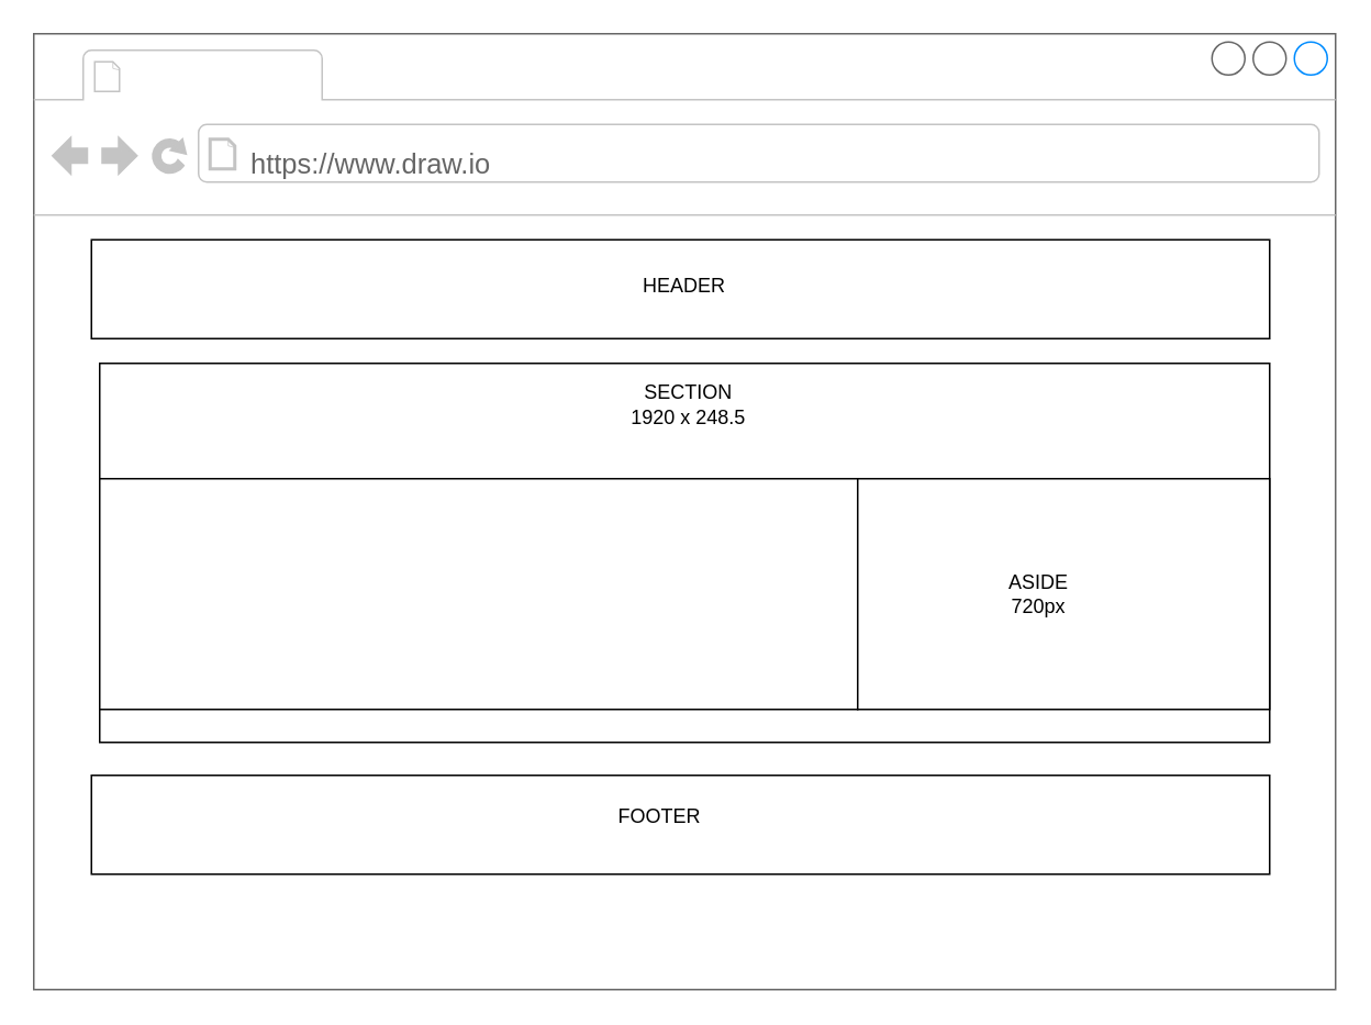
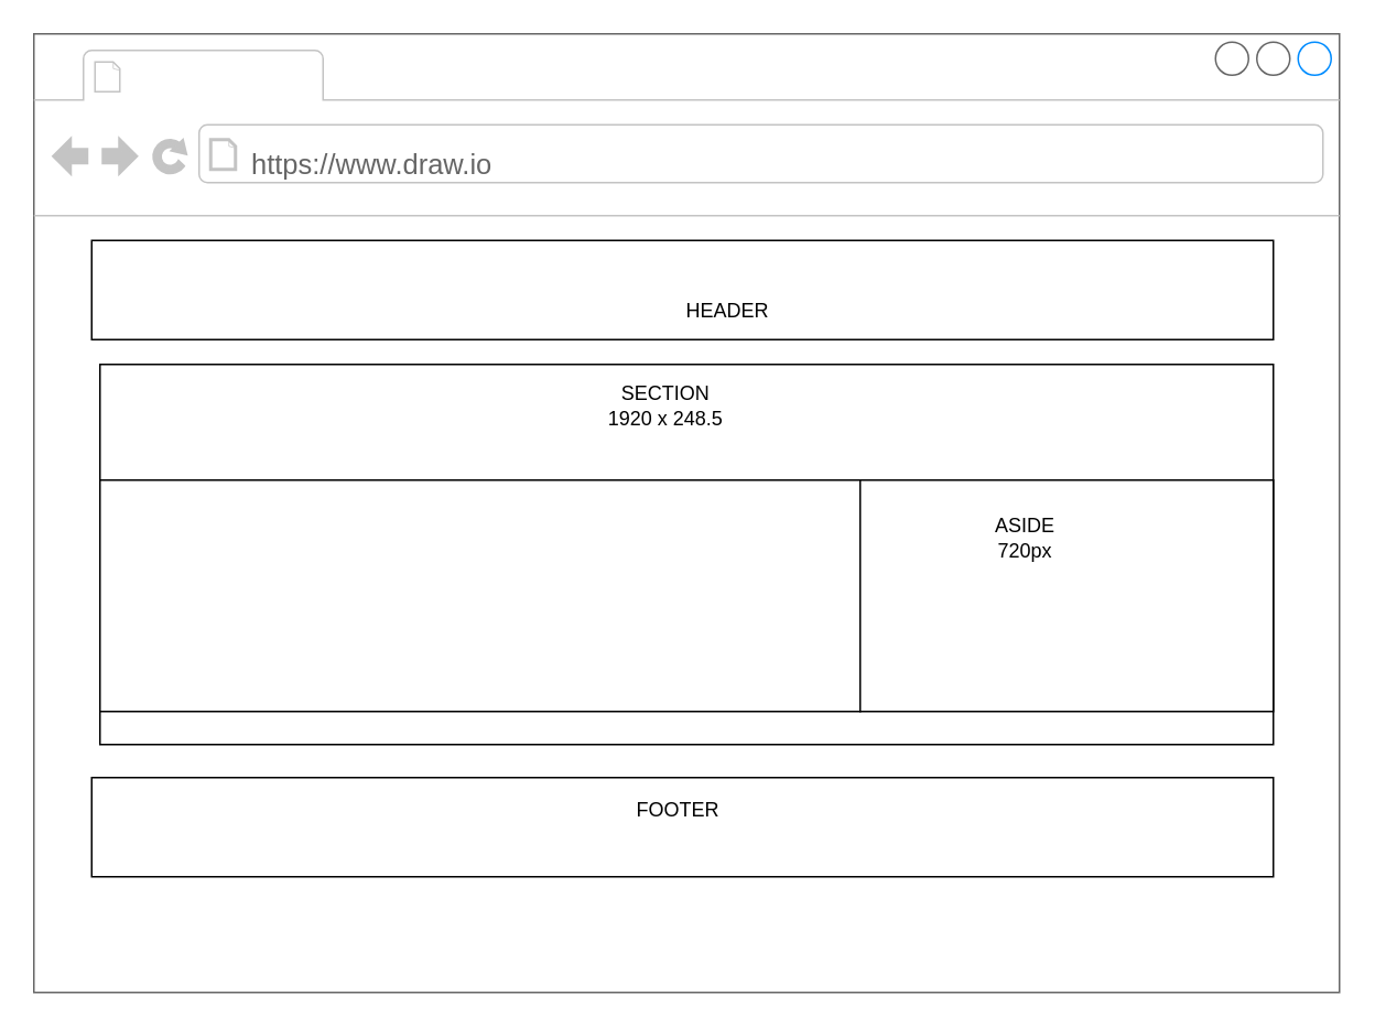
  <mxCell id="0" />
  <mxCell id="1" parent="0" />
  <mxCell id="2" value="" style="strokeWidth=1;shadow=0;dashed=0;align=center;html=1;shape=mxgraph.mockup.containers.browserWindow;rSize=0;strokeColor=#666666;strokeColor2=#008cff;strokeColor3=#c4c4c4;mainText=,;recursiveResize=0;" parent="1" vertex="1"><mxGeometry x="20" y="20" width="790" height="580" as="geometry" /></mxCell>
  <mxCell id="3" value="https://www.draw.io" style="strokeWidth=1;shadow=0;dashed=0;align=center;html=1;shape=mxgraph.mockup.containers.anchor;rSize=0;fontSize=17;fontColor=#666666;align=left;" parent="2" vertex="1"><mxGeometry x="130" y="60" width="250" height="40" as="geometry" /></mxCell>
  <mxCell id="4" value="" style="rounded=0;whiteSpace=wrap;html=1;" parent="2" vertex="1"><mxGeometry x="35" y="125" width="715" height="60" as="geometry" /></mxCell>
- <mxCell id="5" value="HEADER" style="text;html=1;strokeColor=none;fillColor=none;align=center;verticalAlign=middle;whiteSpace=wrap;rounded=0;" parent="2" vertex="1"><mxGeometry x="365" y="138" width="60" height="30" as="geometry" /></mxCell>
+ <mxCell id="5" value="HEADER" style="text;html=1;strokeColor=none;fillColor=none;align=center;verticalAlign=middle;whiteSpace=wrap;rounded=0;" parent="2" vertex="1"><mxGeometry x="390" y="153" width="60" height="30" as="geometry" /></mxCell>
  <mxCell id="6" value="" style="rounded=0;whiteSpace=wrap;html=1;" parent="2" vertex="1"><mxGeometry x="40" y="200" width="710" height="230" as="geometry" /></mxCell>
- <mxCell id="7" value="SECTION&lt;br&gt;1920 x 248.5" style="text;html=1;strokeColor=none;fillColor=none;align=center;verticalAlign=middle;whiteSpace=wrap;rounded=0;" parent="2" vertex="1"><mxGeometry x="350" y="210" width="95" height="30" as="geometry" /></mxCell>
+ <mxCell id="7" value="SECTION&lt;br&gt;1920 x 248.5" style="text;html=1;strokeColor=none;fillColor=none;align=center;verticalAlign=middle;whiteSpace=wrap;rounded=0;" parent="2" vertex="1"><mxGeometry x="335" y="210" width="95" height="30" as="geometry" /></mxCell>
  <mxCell id="8" value="" style="rounded=0;whiteSpace=wrap;html=1;" parent="2" vertex="1"><mxGeometry x="40" y="270" width="460" height="140" as="geometry" /></mxCell>
  <mxCell id="9" value="" style="rounded=0;whiteSpace=wrap;html=1;" parent="2" vertex="1"><mxGeometry x="500" y="270" width="250" height="140" as="geometry" /></mxCell>
- <mxCell id="10" value="ASIDE&lt;br&gt;720px" style="text;html=1;strokeColor=none;fillColor=none;align=center;verticalAlign=middle;whiteSpace=wrap;rounded=0;" parent="2" vertex="1"><mxGeometry x="580" y="325" width="60" height="30" as="geometry" /></mxCell>
+ <mxCell id="10" value="ASIDE&lt;br&gt;720px" style="text;html=1;strokeColor=none;fillColor=none;align=center;verticalAlign=middle;whiteSpace=wrap;rounded=0;" parent="2" vertex="1"><mxGeometry x="570" y="290" width="60" height="30" as="geometry" /></mxCell>
  <mxCell id="11" value="" style="rounded=0;whiteSpace=wrap;html=1;" parent="2" vertex="1"><mxGeometry x="35" y="450" width="715" height="60" as="geometry" /></mxCell>
- <mxCell id="12" value="FOOTER" style="text;html=1;strokeColor=none;fillColor=none;align=center;verticalAlign=middle;whiteSpace=wrap;rounded=0;" parent="2" vertex="1"><mxGeometry x="350" y="460" width="60" height="30" as="geometry" /></mxCell>
+ <mxCell id="12" value="FOOTER" style="text;html=1;strokeColor=none;fillColor=none;align=center;verticalAlign=middle;whiteSpace=wrap;rounded=0;" parent="2" vertex="1"><mxGeometry x="360" y="455" width="60" height="30" as="geometry" /></mxCell>
